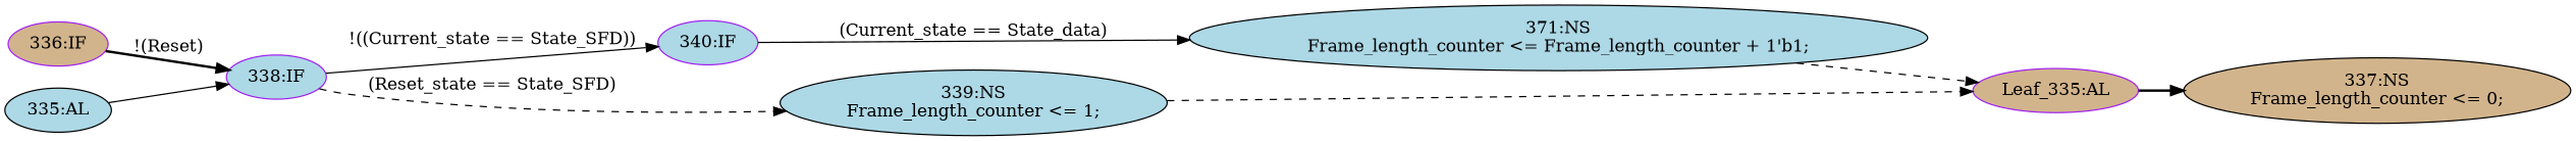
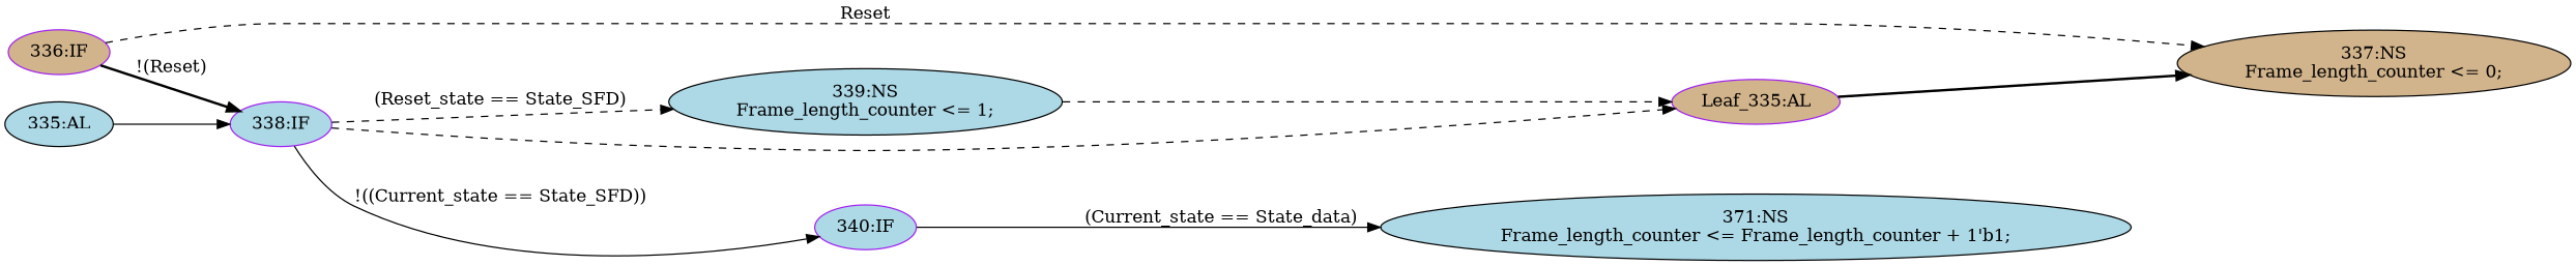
  strict digraph {
    rankdir=LR
    node [color=purple fillcolor=lightblue style=filled statements="[]" typ=NonblockingSubstitution]
    edge [arrowhead=normal cond="[]" lineno=None style=dashed]
    n1 [def_var="['Frame_length_counter']" fillcolor=tan label="Leaf_335:AL" statements="" typ=""]
    n2 [ast="<pyverilog.vparser.ast.NonblockingSubstitution object at 0x7fbb4742ff10>" color=black fillcolor=tan label="337:NS\nFrame_length_counter <= 0;" statements="[<pyverilog.vparser.ast.NonblockingSubstitution object at 0x7fbb4742ff10>]"]
    n3 [ast="<pyverilog.vparser.ast.NonblockingSubstitution object at 0x7fbb4742f850>" color=black label="371:NS\nFrame_length_counter <= Frame_length_counter + 1'b1;" statements="[<pyverilog.vparser.ast.NonblockingSubstitution object at 0x7fbb4742f850>]"]
    n4 [ast="<pyverilog.vparser.ast.IfStatement object at 0x7fbb4742fcd0>" label="340:IF" typ=IfStatement]
    n5 [ast="<pyverilog.vparser.ast.IfStatement object at 0x7fbb4742fc50>" fillcolor=tan label="336:IF" typ=IfStatement]
    n6 [ast="<pyverilog.vparser.ast.IfStatement object at 0x7fbb4742fc90>" label="338:IF" typ=IfStatement]
    n7 [ast="<pyverilog.vparser.ast.NonblockingSubstitution object at 0x7fbb4742fb10>" color=black label="339:NS\nFrame_length_counter <= 1;" statements="[<pyverilog.vparser.ast.NonblockingSubstitution object at 0x7fbb4742fb10>]"]
    n8 [ast="<pyverilog.vparser.ast.Always object at 0x7fbb473cf110>" clk_sens=True color=black label="335:AL" sens="['Clk', 'Reset']" typ=Always use_var="['Reset', 'State_data', 'Current_state', 'State_SFD', 'Frame_length_counter']"]
    n1 -> n2 [style=bold]
-   n3 -> n1
+   n6 -> n1
    n4 -> n3 [cond="['Current_state', 'State_data']" label="(Current_state == State_data)" lineno=340 style=solid]
+   n5 -> n2 [cond="['Reset']" label=Reset lineno=336]
    n5 -> n6 [cond="['Reset']" label="!(Reset)" lineno=336 style=bold]
    n6 -> n4 [cond="['Current_state', 'State_SFD']" label="!((Current_state == State_SFD))" lineno=338 style=solid]
    n6 -> n7 [cond="['Current_state', 'State_SFD']" label="(Reset_state == State_SFD)" lineno=338]
    n7 -> n1
    n8 -> n6 [style=solid]
  }
